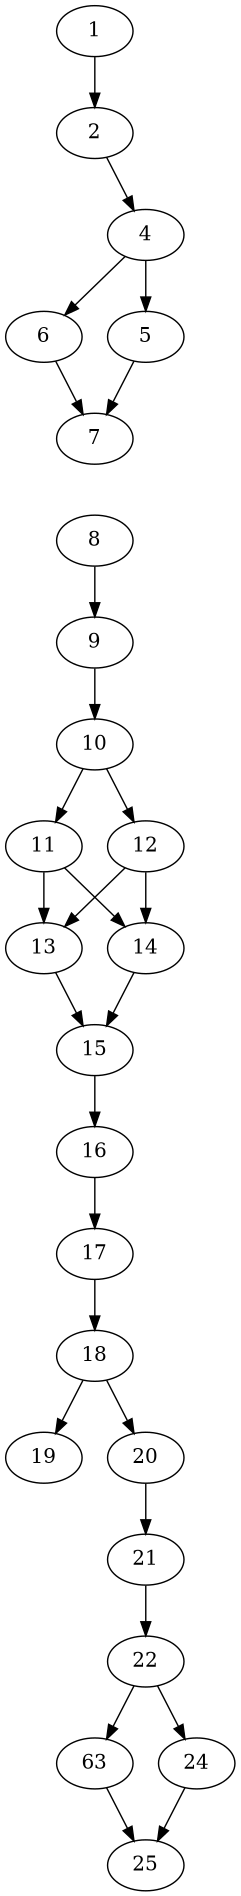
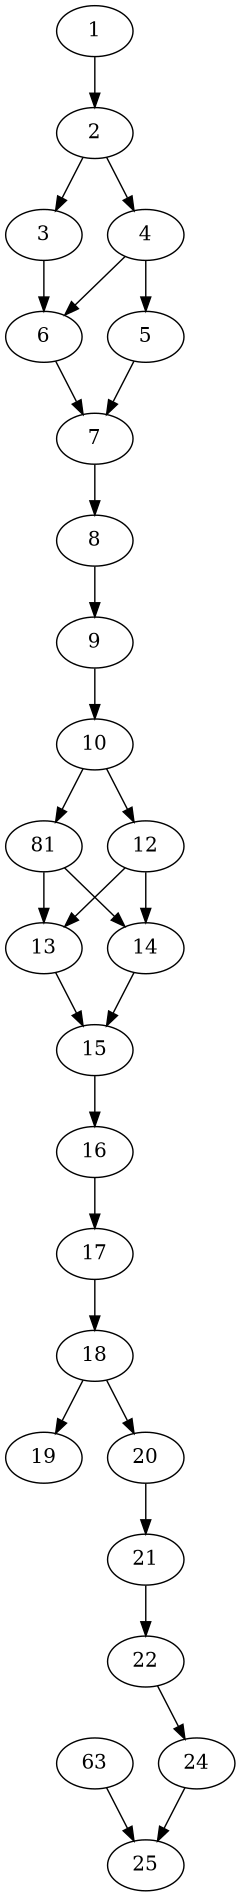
  digraph {
    node [alpha=0.03]
    1 [alpha=0.08 expect_size=15625216]
    2 [alpha=0.12 expect_size=49111040]
+   3 [alpha=0.01 expect_size=51632128]
    4 [expect_size=25091072]
    6 [expect_size=22126592]
    5 [alpha=0.02 expect_size=25331712]
    7 [alpha=0.01 expect_size=42054656]
    8 [alpha=0.11 expect_size=38036480]
    9 [alpha=0.05 expect_size=7229440]
    10 [expect_size=23187456]
-   11 [alpha=0.12 expect_size=45154304]
+   11 [alpha=0.12 expect_size=45154304 label=81]
    12 [alpha=0.06 expect_size=16021504]
    13 [alpha=0.19 expect_size=44314624]
    14 [alpha=0.01 expect_size=46782464]
    15 [alpha=0.07 expect_size=5700608]
    16 [expect_size=10796032]
    17 [alpha=0.01 expect_size=17310720]
    18 [alpha=0.08 expect_size=20400128]
    19 [alpha=0.16 expect_size=46027776]
    20 [alpha=0.10 expect_size=10166272]
    21 [alpha=0.09 expect_size=18031616]
    22 [alpha=0.06 expect_size=46764032]
    n23 [expect_size=13778944 label=63]
    24 [alpha=0.08 expect_size=11126784]
    25 [alpha=0.02 expect_size=13080576]
    1 -> 2
+   2 -> 3
    2 -> 4
+   3 -> 6
    4 -> 6
    4 -> 5
    6 -> 7
    5 -> 7
+   7 -> 8
    8 -> 9
    9 -> 10
    10 -> 11
    10 -> 12
    11 -> 13
    11 -> 14
    12 -> 13
    12 -> 14
    13 -> 15
    14 -> 15
    15 -> 16
    16 -> 17
    17 -> 18
    18 -> 19
    18 -> 20
    20 -> 21
    21 -> 22
-   22 -> n23
    22 -> 24
    n23 -> 25
    24 -> 25
  }
